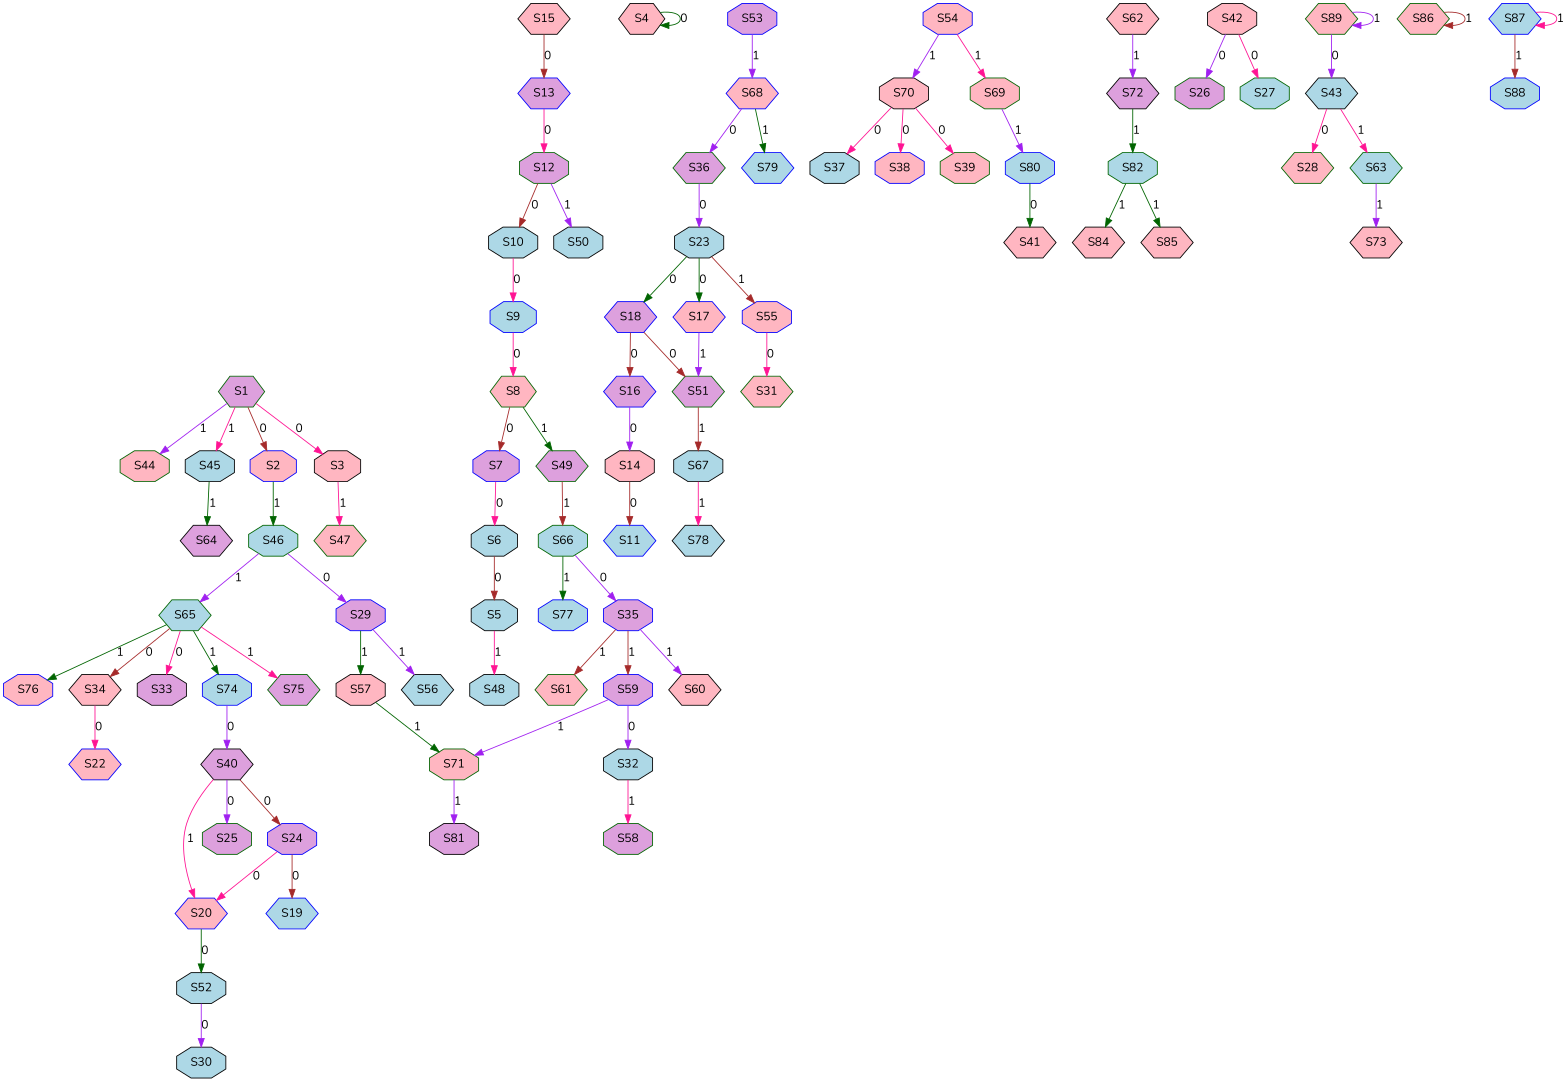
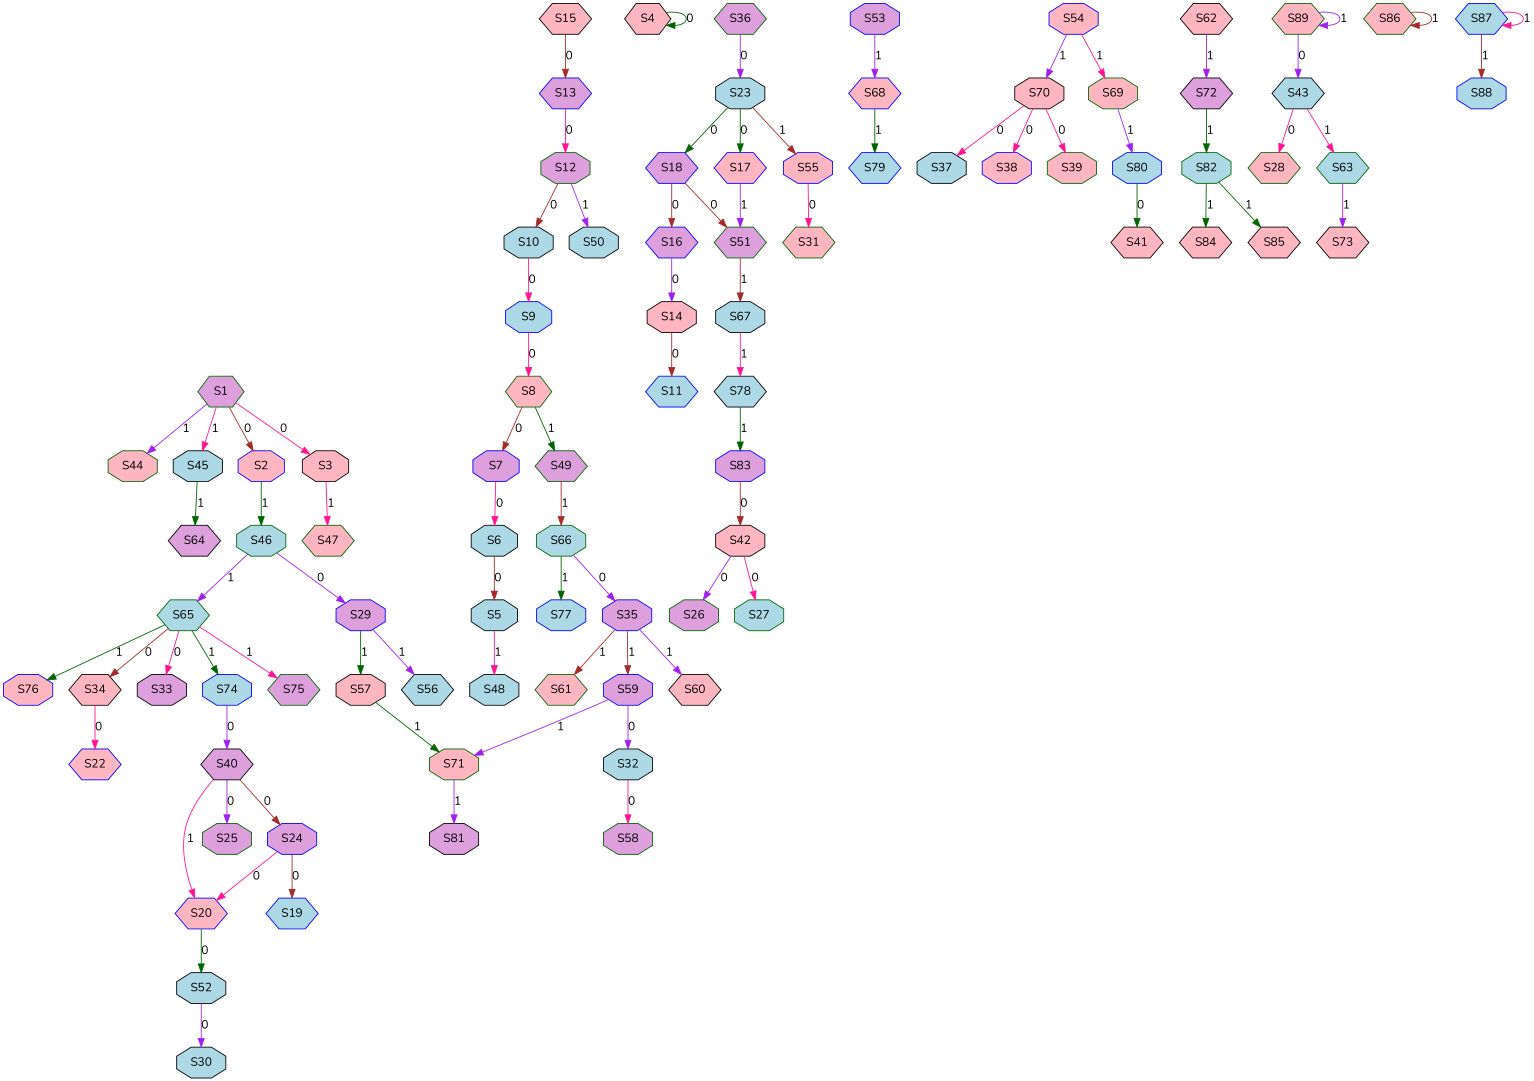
  strict digraph {
    fontname=Nunito
    node [color=black fillcolor=lightpink fontname=Nunito shape=octagon style=filled]
    edge [color=purple fontname=Nunito]
    S1 [color=darkgreen fillcolor=plum shape=hexagon]
    S2 [color=blue]
    S3
    S44 [color=darkgreen]
    S45 [fillcolor=lightblue]
    S46 [color=darkgreen fillcolor=lightblue]
    S47 [color=darkgreen shape=hexagon]
    S64 [fillcolor=plum shape=hexagon]
    S29 [color=blue fillcolor=plum]
    S65 [color=darkgreen fillcolor=lightblue shape=hexagon]
    S4 [shape=hexagon]
    S6 [fillcolor=lightblue]
    S5 [fillcolor=lightblue]
    S48 [fillcolor=lightblue]
    S7 [color=blue fillcolor=plum]
    S8 [color=darkgreen shape=hexagon]
    S49 [color=darkgreen fillcolor=plum shape=hexagon]
    S66 [color=darkgreen fillcolor=lightblue]
    S9 [color=blue fillcolor=lightblue]
    S10 [fillcolor=lightblue]
    S12 [color=darkgreen fillcolor=plum]
    S50 [fillcolor=lightblue]
    S11 [color=blue fillcolor=lightblue shape=hexagon]
    S13 [color=blue fillcolor=plum shape=hexagon]
    S15 [shape=hexagon]
    S16 [color=blue fillcolor=plum shape=hexagon]
    S14
    S18 [color=blue fillcolor=plum shape=hexagon]
    S51 [color=darkgreen fillcolor=plum shape=hexagon]
    S23 [fillcolor=lightblue]
    S17 [color=blue shape=hexagon]
    S55 [color=blue]
    S31 [color=darkgreen shape=hexagon]
    S67 [fillcolor=lightblue]
    S24 [color=blue fillcolor=plum]
    S19 [color=blue fillcolor=lightblue shape=hexagon]
    S20 [color=blue shape=hexagon]
    S52 [fillcolor=lightblue]
    S30 [fillcolor=lightblue]
    S25 [color=darkgreen fillcolor=plum]
    S53 [color=blue fillcolor=plum]
    S68 [color=blue shape=hexagon]
    S54 [color=blue]
    S70
    S69 [color=darkgreen]
    S34 [shape=hexagon]
    S22 [color=blue shape=hexagon]
    S36 [color=darkgreen fillcolor=plum shape=hexagon]
    S40 [fillcolor=plum shape=hexagon]
    S62 [shape=hexagon]
    S72 [fillcolor=plum shape=hexagon]
    S26 [color=darkgreen fillcolor=plum]
    S42
    S27 [color=darkgreen fillcolor=lightblue]
    S43 [fillcolor=lightblue shape=hexagon]
    S28 [color=darkgreen shape=hexagon]
    S63 [color=darkgreen fillcolor=lightblue shape=hexagon]
    S73 [shape=hexagon]
    S56 [fillcolor=lightblue shape=hexagon]
    S57
    S33 [fillcolor=plum]
    S74 [color=blue fillcolor=lightblue]
    S75 [color=darkgreen fillcolor=plum shape=hexagon]
    S76 [color=blue]
    S71 [color=darkgreen]
    S59 [color=blue fillcolor=plum]
    S32 [fillcolor=lightblue]
    S58 [color=darkgreen fillcolor=plum]
    S81 [fillcolor=plum]
    S35 [color=blue fillcolor=plum]
    S77 [color=blue fillcolor=lightblue]
    S60 [shape=hexagon]
    S61 [color=darkgreen shape=hexagon]
    S79 [color=blue fillcolor=lightblue shape=hexagon]
    S37 [fillcolor=lightblue]
    S38 [color=blue]
    S39 [color=darkgreen]
    S80 [color=blue fillcolor=lightblue]
    S41 [shape=hexagon]
+   S83 [color=blue fillcolor=plum]
    S89 [color=darkgreen shape=hexagon]
    S78 [fillcolor=lightblue shape=hexagon]
    S82 [color=darkgreen fillcolor=lightblue]
    S84 [shape=hexagon]
    S85 [shape=hexagon]
    S86 [color=darkgreen shape=hexagon]
    S87 [color=blue fillcolor=lightblue shape=hexagon]
    S88 [color=blue fillcolor=lightblue]
    S1 -> S2 [color=brown label=0]
    S1 -> S3 [color=deeppink label=0]
    S1 -> S44 [label=1]
    S1 -> S45 [color=deeppink label=1]
    S2 -> S46 [color=darkgreen label=1]
    S3 -> S47 [color=deeppink label=1]
    S45 -> S64 [color=darkgreen label=1]
    S46 -> S29 [label=0]
    S46 -> S65 [label=1]
    S29 -> S56 [label=1]
    S29 -> S57 [color=darkgreen label=1]
    S65 -> S34 [color=brown label=0]
    S65 -> S33 [color=deeppink label=0]
    S65 -> S74 [color=darkgreen label=1]
    S65 -> S75 [color=deeppink label=1]
    S65 -> S76 [color=darkgreen label=1]
    S4 -> S4 [color=darkgreen label=0]
    S6 -> S5 [color=brown label=0]
    S5 -> S48 [color=deeppink label=1]
    S7 -> S6 [color=deeppink label=0]
    S8 -> S7 [color=brown label=0]
    S8 -> S49 [color=darkgreen label=1]
    S49 -> S66 [color=brown label=1]
    S66 -> S35 [label=0]
    S66 -> S77 [color=darkgreen label=1]
    S9 -> S8 [color=deeppink label=0]
    S10 -> S9 [color=deeppink label=0]
    S12 -> S10 [color=brown label=0]
    S12 -> S50 [label=1]
    S13 -> S12 [color=deeppink label=0]
    S15 -> S13 [color=brown label=0]
    S16 -> S14 [label=0]
    S14 -> S11 [color=brown label=0]
    S18 -> S16 [color=brown label=0]
    S18 -> S51 [color=brown label=0]
    S51 -> S67 [color=brown label=1]
    S23 -> S18 [color=darkgreen label=0]
    S23 -> S17 [color=darkgreen label=0]
    S23 -> S55 [color=brown label=1]
    S17 -> S51 [label=1]
    S55 -> S31 [color=deeppink label=0]
    S67 -> S78 [color=deeppink label=1]
    S24 -> S19 [color=brown label=0]
    S24 -> S20 [color=deeppink label=0]
    S20 -> S52 [color=darkgreen label=0]
    S52 -> S30 [label=0]
    S53 -> S68 [label=1]
-   S68 -> S36 [label=0]
    S68 -> S79 [color=darkgreen label=1]
    S54 -> S70 [label=1]
    S54 -> S69 [color=deeppink label=1]
    S70 -> S37 [color=deeppink label=0]
    S70 -> S38 [color=deeppink label=0]
    S70 -> S39 [color=deeppink label=0]
    S69 -> S80 [label=1]
    S34 -> S22 [color=deeppink label=0]
    S36 -> S23 [label=0]
    S40 -> S24 [color=brown label=0]
    S40 -> S20 [color=deeppink label=1]
    S40 -> S25 [label=0]
    S62 -> S72 [label=1]
    S72 -> S82 [color=darkgreen label=1]
    S42 -> S26 [label=0]
    S42 -> S27 [color=deeppink label=0]
    S43 -> S28 [color=deeppink label=0]
    S43 -> S63 [color=deeppink label=1]
    S63 -> S73 [label=1]
    S57 -> S71 [color=darkgreen label=1]
    S74 -> S40 [label=0]
    S71 -> S81 [label=1]
    S59 -> S71 [label=1]
    S59 -> S32 [label=0]
-   S32 -> S58 [color=deeppink label=1]
+   S32 -> S58 [color=deeppink label=0]
    S35 -> S59 [color=brown label=1]
    S35 -> S60 [label=1]
    S35 -> S61 [color=brown label=1]
    S80 -> S41 [color=darkgreen label=0]
+   S83 -> S42 [color=brown label=0]
    S89 -> S43 [label=0]
    S89 -> S89 [label=1]
+   S78 -> S83 [color=darkgreen label=1]
    S82 -> S84 [color=darkgreen label=1]
    S82 -> S85 [color=darkgreen label=1]
    S86 -> S86 [color=brown label=1]
    S87 -> S87 [color=deeppink label=1]
    S87 -> S88 [color=brown label=1]
  }
